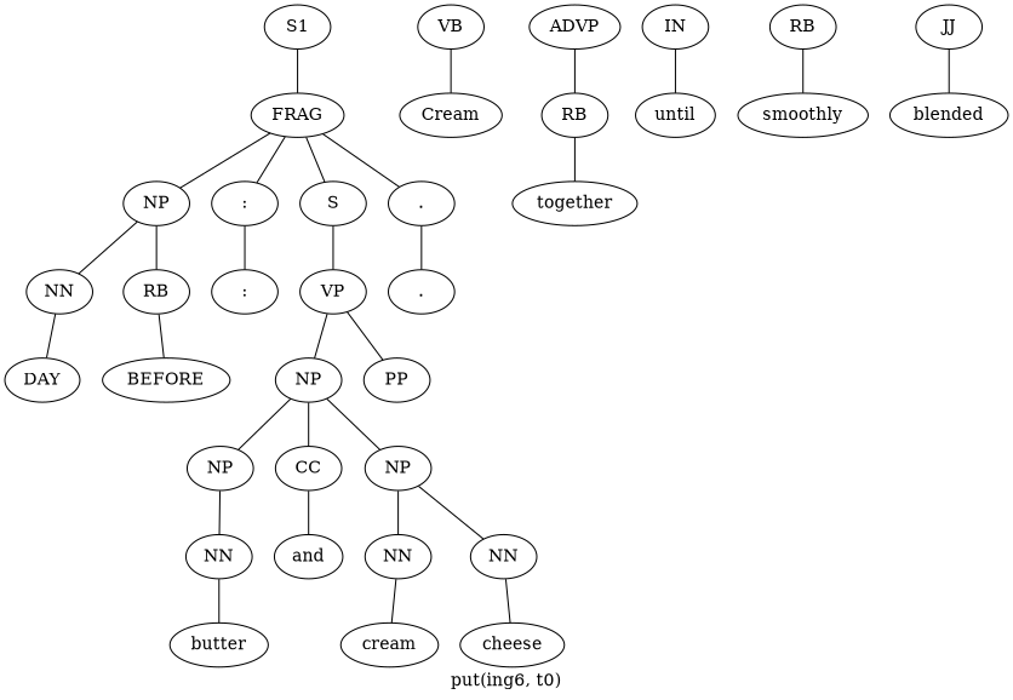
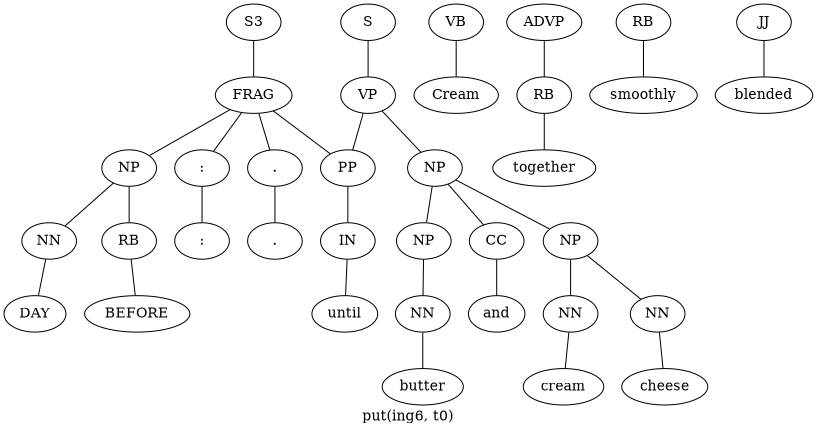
  graph {
    label="put(ing6, t0)"
-   n1 [label=S1]
+   n1 [label=S3]
    n2 [label=FRAG]
    n3 [label=NP]
    n4 [label=":"]
    n5 [label=S]
    n6 [label="."]
    n7 [label=NN]
    n8 [label=RB]
    n9 [label=":"]
    n10 [label=VP]
    n11 [label="."]
    n12 [label=DAY]
    n13 [label=BEFORE]
    n14 [label=NP]
    n15 [label=PP]
    n16 [label=VB]
    n17 [label=Cream]
    n18 [label=NP]
    n19 [label=CC]
    n20 [label=NP]
    n21 [label=ADVP]
    n22 [label=RB]
    n23 [label=IN]
    n24 [label=NN]
    n25 [label=and]
    n26 [label=NN]
    n27 [label=NN]
    n28 [label=butter]
    n29 [label=cream]
    n30 [label=cheese]
    n31 [label=together]
    n32 [label=until]
    n33 [label=RB]
    n34 [label=smoothly]
    n35 [label=JJ]
    n36 [label=blended]
    n1 -- n2
    n2 -- n3
    n2 -- n4
-   n2 -- n5
+   n2 -- n15
    n2 -- n6
    n3 -- n7
    n3 -- n8
    n4 -- n9
    n5 -- n10
    n6 -- n11
    n7 -- n12
    n8 -- n13
    n10 -- n14
    n10 -- n15
    n14 -- n18
    n14 -- n19
    n14 -- n20
+   n15 -- n23
    n16 -- n17
    n18 -- n24
    n19 -- n25
    n20 -- n26
    n20 -- n27
    n21 -- n22
    n22 -- n31
    n23 -- n32
    n24 -- n28
    n26 -- n29
    n27 -- n30
    n33 -- n34
    n35 -- n36
  }
